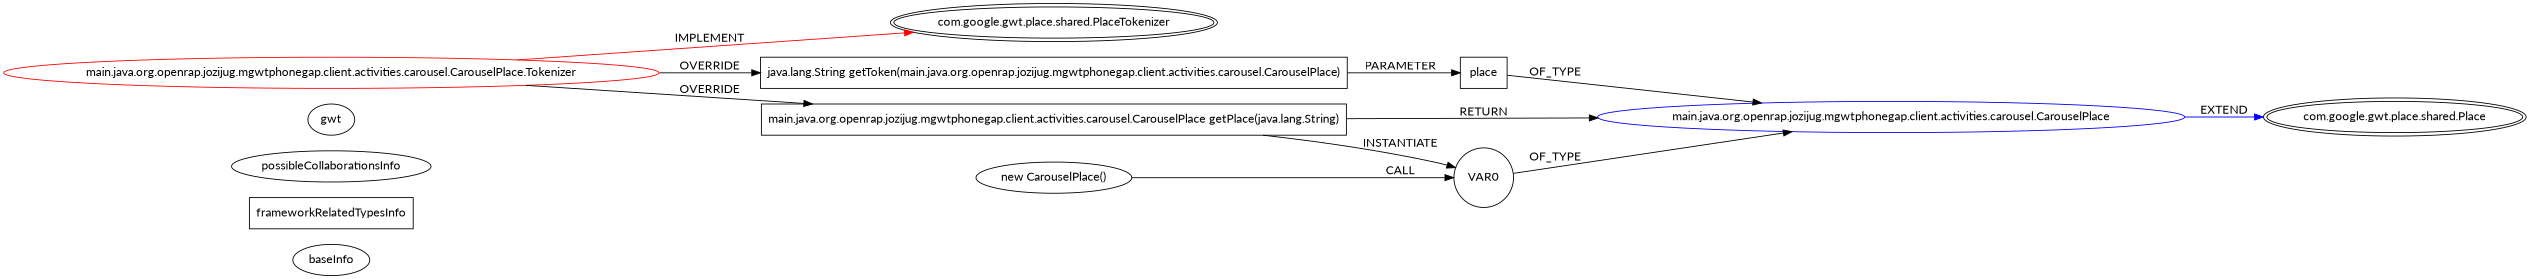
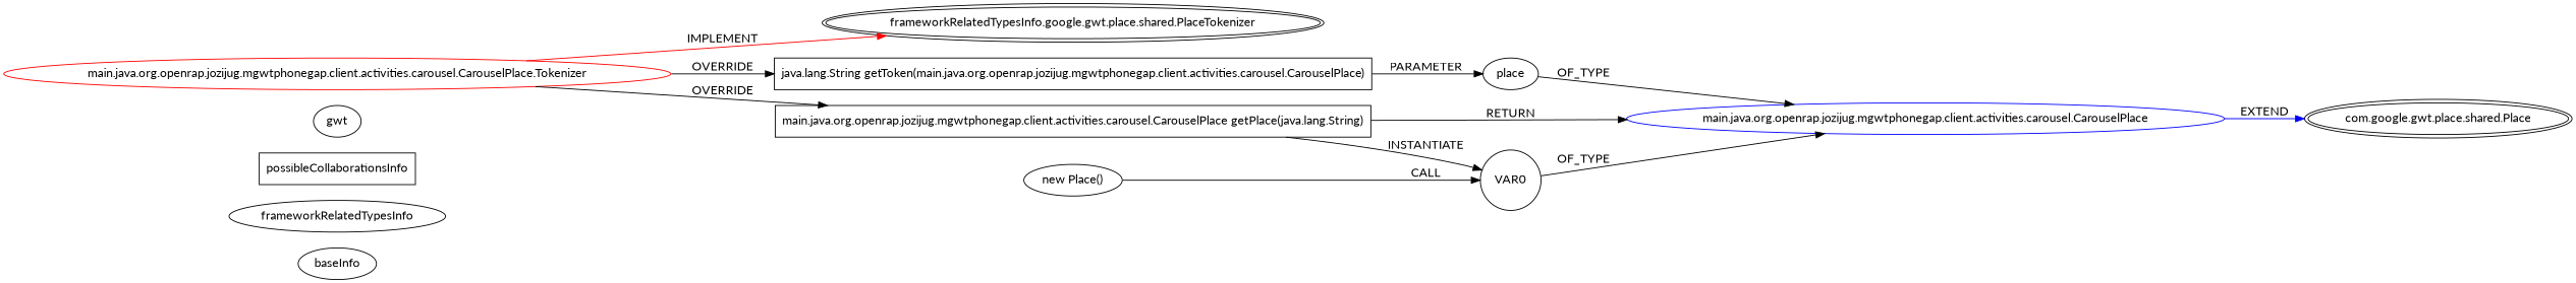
  digraph {
    fontname=Lato
    rankdir=LR
    node [fontname=Lato isFrameworkType=false]
    edge [fontname=Lato]
    baseInfo [category=extension_graph graphId=4386 isAnonymous=false possibleRelation=true isFrameworkType=""]
-   frameworkRelatedTypesInfo [0="com.google.gwt.place.shared.PlaceTokenizer" shape=box isFrameworkType=""]
-   possibleCollaborationsInfo [0="4386~OVERRIDING_METHOD_DECLARATION-PARAMETER_DECLARATION-OVERRIDING_METHOD_DECLARATION-INSTANTIATION-OVERRIDING_METHOD_DECLARATION-RETURN_TYPE-~com.google.gwt.place.shared.PlaceTokenizer ~com.google.gwt.place.shared.Place ~false~false" isFrameworkType=""]
+   frameworkRelatedTypesInfo [0="com.google.gwt.place.shared.PlaceTokenizer" isFrameworkType=""]
+   possibleCollaborationsInfo [0="4386~OVERRIDING_METHOD_DECLARATION-PARAMETER_DECLARATION-OVERRIDING_METHOD_DECLARATION-INSTANTIATION-OVERRIDING_METHOD_DECLARATION-RETURN_TYPE-~com.google.gwt.place.shared.PlaceTokenizer ~com.google.gwt.place.shared.Place ~false~false" shape=box isFrameworkType=""]
    n4 [contextSignature=Tokenizer filePath="/rjdkolb-jozijug_phonegapdemo/jozijug_phonegapdemo-master/src/main/java/org/openrap/jozijug/mgwtphonegap/client/activities/carousel/CarouselPlace.java" graphId=4386 label=gwt projectName="rjdkolb-jozijug_phonegapdemo" isFrameworkType=""]
    n5 [color=red label="main.java.org.openrap.jozijug.mgwtphonegap.client.activities.carousel.CarouselPlace.Tokenizer" vertexType=ROOT_CLIENT_CLASS_DECLARATION]
-   n6 [isFrameworkType=true label="com.google.gwt.place.shared.PlaceTokenizer" peripheries=2 vertexType=FRAMEWORK_INTERFACE_TYPE]
+   n6 [isFrameworkType=true label="frameworkRelatedTypesInfo.google.gwt.place.shared.PlaceTokenizer" peripheries=2 vertexType=FRAMEWORK_INTERFACE_TYPE]
    n7 [label="main.java.org.openrap.jozijug.mgwtphonegap.client.activities.carousel.CarouselPlace getPlace(java.lang.String)" shape=box vertexType=OVERRIDING_METHOD_DECLARATION]
    n8 [label="java.lang.String getToken(main.java.org.openrap.jozijug.mgwtphonegap.client.activities.carousel.CarouselPlace)" shape=box vertexType=OVERRIDING_METHOD_DECLARATION]
    n9 [color=blue label="main.java.org.openrap.jozijug.mgwtphonegap.client.activities.carousel.CarouselPlace" vertexType=REFERENCE_CLIENT_CLASS_DECLARATION]
    n10 [label=VAR0 shape=circle vertexType=VARIABLE_EXPRESION]
-   n11 [label=place vertexType=PARAMETER_DECLARATION shape=box]
+   n11 [label=place vertexType=PARAMETER_DECLARATION]
    n12 [isFrameworkType=true label="com.google.gwt.place.shared.Place" peripheries=2 vertexType=FRAMEWORK_CLASS_TYPE]
-   n13 [label="new CarouselPlace()" vertexType=CONSTRUCTOR_CALL]
+   n13 [label="new Place()" vertexType=CONSTRUCTOR_CALL]
    n5 -> n6 [color=red label=IMPLEMENT]
    n5 -> n7 [label=OVERRIDE]
    n5 -> n8 [label=OVERRIDE]
    n7 -> n9 [label=RETURN]
    n7 -> n10 [label=INSTANTIATE]
    n8 -> n11 [label=PARAMETER]
    n9 -> n12 [color=blue label=EXTEND]
    n10 -> n9 [label=OF_TYPE]
    n11 -> n9 [label=OF_TYPE]
    n13 -> n10 [label=CALL]
  }
